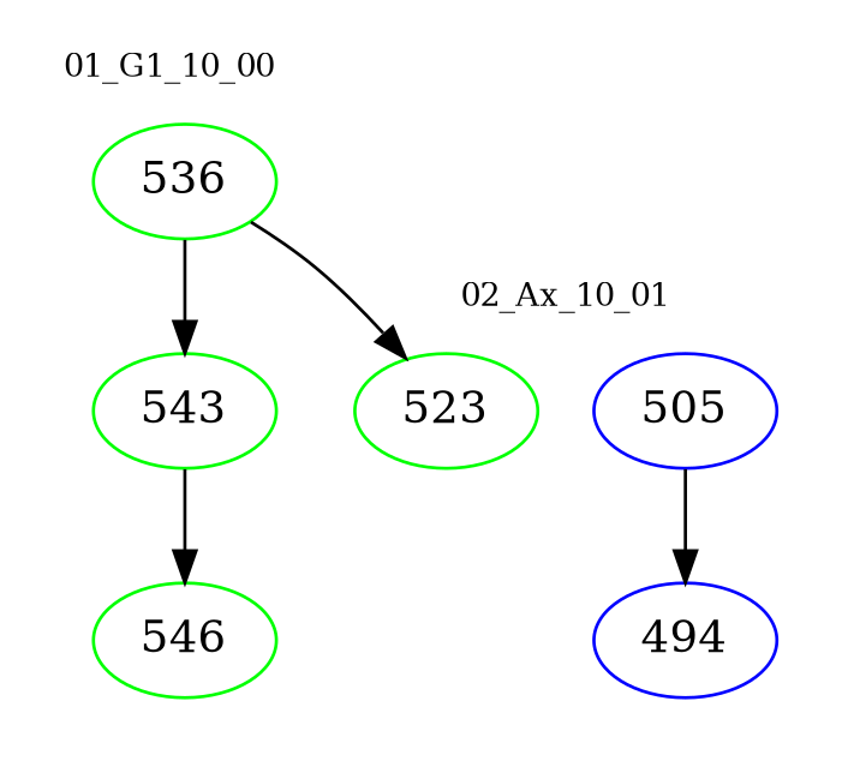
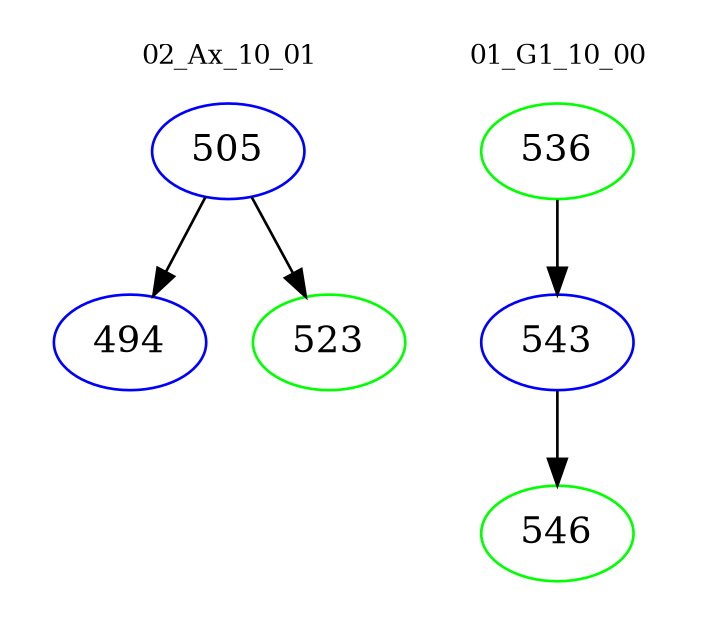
  digraph {
    node [color=blue]
    edge [color=black]
    n1 [label=505]
    n2 [label=494]
    n3 [color=green label=523]
-   n4 [color=green label=543]
+   n4 [label=543]
    n5 [color=green label=536]
    n6 [color=green label=546]
    subgraph cluster_1 {
      color=white
      fontsize=10
      label="02_Ax_10_01"
      n1
      n2
      n3
    }
    subgraph cluster_2 {
      color=white
      fontsize=10
      label="01_G1_10_00"
      n4
      n5
      n6
    }
    n1 -> n2
-   n5 -> n3
+   n1 -> n3
    n4 -> n6
    n5 -> n4
  }
